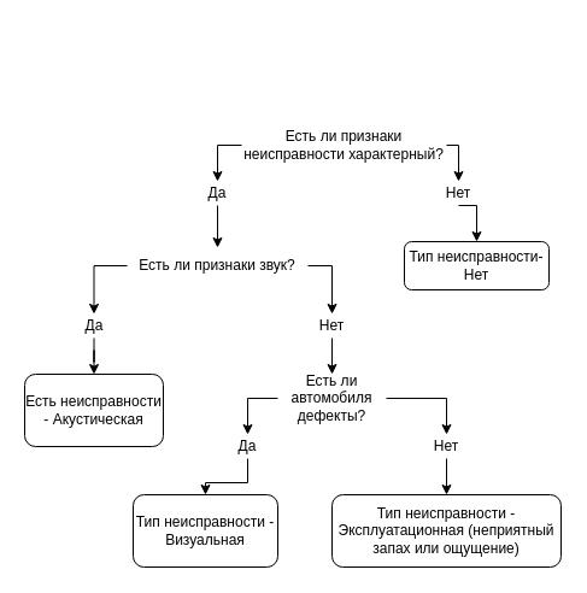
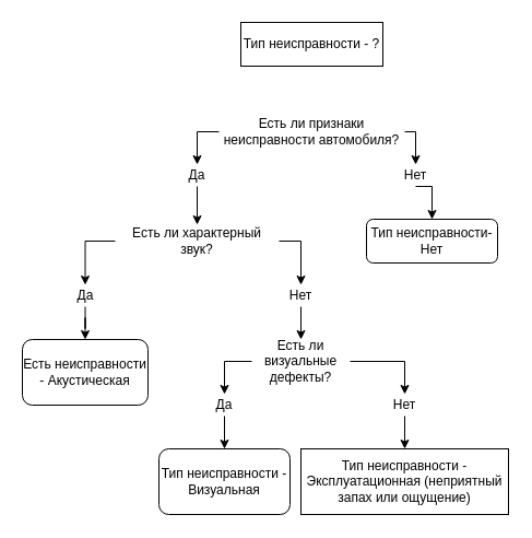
  <mxCell id="0" />
  <mxCell id="1" parent="0" />
+ <mxCell id="2" value="&lt;span style=&quot;font-size: 12px;&quot;&gt;Тип неисправности - ?&lt;/span&gt;" style="rounded=0;whiteSpace=wrap;html=1;fontSize=12;" parent="1" vertex="1"><mxGeometry x="220" y="20" width="130" height="40" as="geometry" /></mxCell>
  <mxCell id="3" style="edgeStyle=orthogonalEdgeStyle;rounded=0;orthogonalLoop=1;jettySize=auto;html=1;exitX=0;exitY=0.5;exitDx=0;exitDy=0;startFill=0;strokeWidth=1;fontSize=12;" parent="1" source="5" target="7" edge="1"><mxGeometry relative="1" as="geometry" /></mxCell>
  <mxCell id="4" style="edgeStyle=orthogonalEdgeStyle;rounded=0;orthogonalLoop=1;jettySize=auto;html=1;exitX=1;exitY=0.5;exitDx=0;exitDy=0;entryX=0.5;entryY=0;entryDx=0;entryDy=0;startFill=0;strokeWidth=1;fontSize=12;" parent="1" source="5" target="9" edge="1"><mxGeometry relative="1" as="geometry" /></mxCell>
- <mxCell id="5" value="Есть ли признаки неисправности характерный?" style="text;html=1;strokeColor=none;fillColor=none;align=center;verticalAlign=middle;whiteSpace=wrap;rounded=0;fontSize=12;" parent="1" vertex="1"><mxGeometry x="200" y="100" width="170" height="40" as="geometry" /></mxCell>
+ <mxCell id="5" value="Есть ли признаки неисправности автомобиля?" style="text;html=1;strokeColor=none;fillColor=none;align=center;verticalAlign=middle;whiteSpace=wrap;rounded=0;fontSize=12;" parent="1" vertex="1"><mxGeometry x="200" y="100" width="170" height="40" as="geometry" /></mxCell>
  <mxCell id="6" style="edgeStyle=orthogonalEdgeStyle;rounded=0;orthogonalLoop=1;jettySize=auto;html=1;exitX=0.5;exitY=1;exitDx=0;exitDy=0;entryX=0.5;entryY=0;entryDx=0;entryDy=0;startFill=0;strokeWidth=1;fontSize=12;" parent="1" source="7" target="13" edge="1"><mxGeometry relative="1" as="geometry" /></mxCell>
  <mxCell id="7" value="Да" style="text;html=1;strokeColor=none;fillColor=none;align=center;verticalAlign=middle;whiteSpace=wrap;rounded=0;fontSize=12;" parent="1" vertex="1"><mxGeometry x="160" y="150" width="40" height="20" as="geometry" /></mxCell>
  <mxCell id="8" style="edgeStyle=orthogonalEdgeStyle;rounded=0;orthogonalLoop=1;jettySize=auto;html=1;exitX=0.5;exitY=1;exitDx=0;exitDy=0;entryX=0.5;entryY=0;entryDx=0;entryDy=0;startFill=0;strokeWidth=1;fontSize=12;" parent="1" source="9" target="10" edge="1"><mxGeometry relative="1" as="geometry" /></mxCell>
  <mxCell id="9" value="Нет" style="text;html=1;strokeColor=none;fillColor=none;align=center;verticalAlign=middle;whiteSpace=wrap;rounded=0;fontSize=12;" parent="1" vertex="1"><mxGeometry x="360" y="150" width="40" height="20" as="geometry" /></mxCell>
  <mxCell id="10" value="Тип неисправности- Нет" style="rounded=1;whiteSpace=wrap;html=1;fontSize=12;" parent="1" vertex="1"><mxGeometry x="335" y="200" width="120" height="40" as="geometry" /></mxCell>
  <mxCell id="11" style="edgeStyle=orthogonalEdgeStyle;rounded=0;orthogonalLoop=1;jettySize=auto;html=1;exitX=0;exitY=0.5;exitDx=0;exitDy=0;entryX=0.5;entryY=0;entryDx=0;entryDy=0;fontSize=12;" edge="1" parent="1" source="13" target="18"><mxGeometry relative="1" as="geometry" /></mxCell>
  <mxCell id="12" style="edgeStyle=orthogonalEdgeStyle;rounded=0;orthogonalLoop=1;jettySize=auto;html=1;exitX=1;exitY=0.5;exitDx=0;exitDy=0;entryX=0.5;entryY=0;entryDx=0;entryDy=0;fontSize=12;" edge="1" parent="1" source="13" target="20"><mxGeometry relative="1" as="geometry" /></mxCell>
- <mxCell id="13" value="&lt;span style=&quot;font-size: 12px&quot;&gt;Есть ли признаки звук?&lt;/span&gt;" style="text;html=1;strokeColor=none;fillColor=none;align=center;verticalAlign=middle;whiteSpace=wrap;rounded=0;fontSize=12;" parent="1" vertex="1"><mxGeometry x="105" y="205" width="150" height="30" as="geometry" /></mxCell>
+ <mxCell id="13" value="&lt;span style=&quot;font-size: 12px&quot;&gt;Есть ли характерный звук?&lt;/span&gt;" style="text;html=1;strokeColor=none;fillColor=none;align=center;verticalAlign=middle;whiteSpace=wrap;rounded=0;fontSize=12;" parent="1" vertex="1"><mxGeometry x="105" y="205" width="150" height="30" as="geometry" /></mxCell>
  <mxCell id="14" value="Есть неисправности -&amp;nbsp;&lt;span style=&quot;font-size: 12px;&quot;&gt;Акустическая&lt;/span&gt;" style="rounded=1;whiteSpace=wrap;html=1;fontSize=12;" parent="1" vertex="1"><mxGeometry x="20" y="310" width="115" height="60" as="geometry" /></mxCell>
- <mxCell id="15" value="Тип неисправности - Визуальная" style="rounded=1;whiteSpace=wrap;html=1;fontSize=12;" parent="1" vertex="1"><mxGeometry x="110" y="410" width="120" height="60" as="geometry" /></mxCell>
- <mxCell id="16" value="Тип неисправности - Эксплуатационная (неприятный запах или ощущение)" style="rounded=1;whiteSpace=wrap;html=1;fontSize=12;" parent="1" vertex="1"><mxGeometry x="275" y="410" width="190" height="60" as="geometry" /></mxCell>
+ <mxCell id="15" value="Тип неисправности - Визуальная" style="rounded=1;whiteSpace=wrap;html=1;fontSize=12;" parent="1" vertex="1"><mxGeometry x="145" y="410" width="120" height="60" as="geometry" /></mxCell>
+ <mxCell id="16" value="Тип неисправности - Эксплуатационная (неприятный запах или ощущение)" style="whiteSpace=wrap;html=1;fontSize=12;rounded=0;" parent="1" vertex="1"><mxGeometry x="275" y="410" width="190" height="60" as="geometry" /></mxCell>
  <mxCell id="17" value="" style="edgeStyle=orthogonalEdgeStyle;rounded=0;orthogonalLoop=1;jettySize=auto;html=1;fontSize=12;" edge="1" parent="1" source="18" target="14"><mxGeometry relative="1" as="geometry" /></mxCell>
  <mxCell id="18" value="Да" style="text;html=1;strokeColor=none;fillColor=none;align=center;verticalAlign=middle;whiteSpace=wrap;rounded=0;fontSize=12;" vertex="1" parent="1"><mxGeometry x="57.5" y="260" width="40" height="20" as="geometry" /></mxCell>
  <mxCell id="19" style="edgeStyle=orthogonalEdgeStyle;rounded=0;orthogonalLoop=1;jettySize=auto;html=1;exitX=0.5;exitY=1;exitDx=0;exitDy=0;entryX=0.5;entryY=0;entryDx=0;entryDy=0;fontSize=12;" edge="1" parent="1" source="20" target="23"><mxGeometry relative="1" as="geometry" /></mxCell>
  <mxCell id="20" value="Нет" style="text;html=1;strokeColor=none;fillColor=none;align=center;verticalAlign=middle;whiteSpace=wrap;rounded=0;fontSize=12;" vertex="1" parent="1"><mxGeometry x="255" y="260" width="40" height="20" as="geometry" /></mxCell>
  <mxCell id="21" style="edgeStyle=orthogonalEdgeStyle;rounded=0;orthogonalLoop=1;jettySize=auto;html=1;exitX=0.5;exitY=1;exitDx=0;exitDy=0;entryX=0.5;entryY=0;entryDx=0;entryDy=0;fontSize=12;" edge="1" parent="1" source="24" target="15"><mxGeometry relative="1" as="geometry" /></mxCell>
  <mxCell id="22" style="edgeStyle=orthogonalEdgeStyle;rounded=0;orthogonalLoop=1;jettySize=auto;html=1;exitX=0.5;exitY=1;exitDx=0;exitDy=0;entryX=0.5;entryY=0;entryDx=0;entryDy=0;fontSize=12;" edge="1" parent="1" source="26" target="16"><mxGeometry relative="1" as="geometry" /></mxCell>
- <mxCell id="23" value="Есть ли автомобиля дефекты?" style="text;html=1;strokeColor=none;fillColor=none;align=center;verticalAlign=middle;whiteSpace=wrap;rounded=0;fontSize=12;" vertex="1" parent="1"><mxGeometry x="230" y="310" width="90" height="40" as="geometry" /></mxCell>
+ <mxCell id="23" value="Есть ли визуальные дефекты?" style="text;html=1;strokeColor=none;fillColor=none;align=center;verticalAlign=middle;whiteSpace=wrap;rounded=0;fontSize=12;" vertex="1" parent="1"><mxGeometry x="230" y="310" width="90" height="40" as="geometry" /></mxCell>
  <mxCell id="24" value="Да" style="text;html=1;strokeColor=none;fillColor=none;align=center;verticalAlign=middle;whiteSpace=wrap;rounded=0;fontSize=12;" vertex="1" parent="1"><mxGeometry x="185" y="360" width="40" height="20" as="geometry" /></mxCell>
  <mxCell id="25" style="edgeStyle=orthogonalEdgeStyle;rounded=0;orthogonalLoop=1;jettySize=auto;html=1;exitX=0;exitY=0.5;exitDx=0;exitDy=0;entryX=0.5;entryY=0;entryDx=0;entryDy=0;fontSize=12;" edge="1" parent="1" source="23" target="24"><mxGeometry relative="1" as="geometry"><mxPoint x="230" y="340" as="sourcePoint" /><mxPoint x="185" y="420" as="targetPoint" /></mxGeometry></mxCell>
  <mxCell id="26" value="Нет" style="text;html=1;strokeColor=none;fillColor=none;align=center;verticalAlign=middle;whiteSpace=wrap;rounded=0;fontSize=12;" vertex="1" parent="1"><mxGeometry x="350" y="360" width="40" height="20" as="geometry" /></mxCell>
  <mxCell id="27" style="edgeStyle=orthogonalEdgeStyle;rounded=0;orthogonalLoop=1;jettySize=auto;html=1;exitX=1;exitY=0.5;exitDx=0;exitDy=0;entryX=0.5;entryY=0;entryDx=0;entryDy=0;fontSize=12;" edge="1" parent="1" source="23" target="26"><mxGeometry relative="1" as="geometry"><mxPoint x="320" y="340" as="sourcePoint" /><mxPoint x="415" y="400" as="targetPoint" /></mxGeometry></mxCell>
